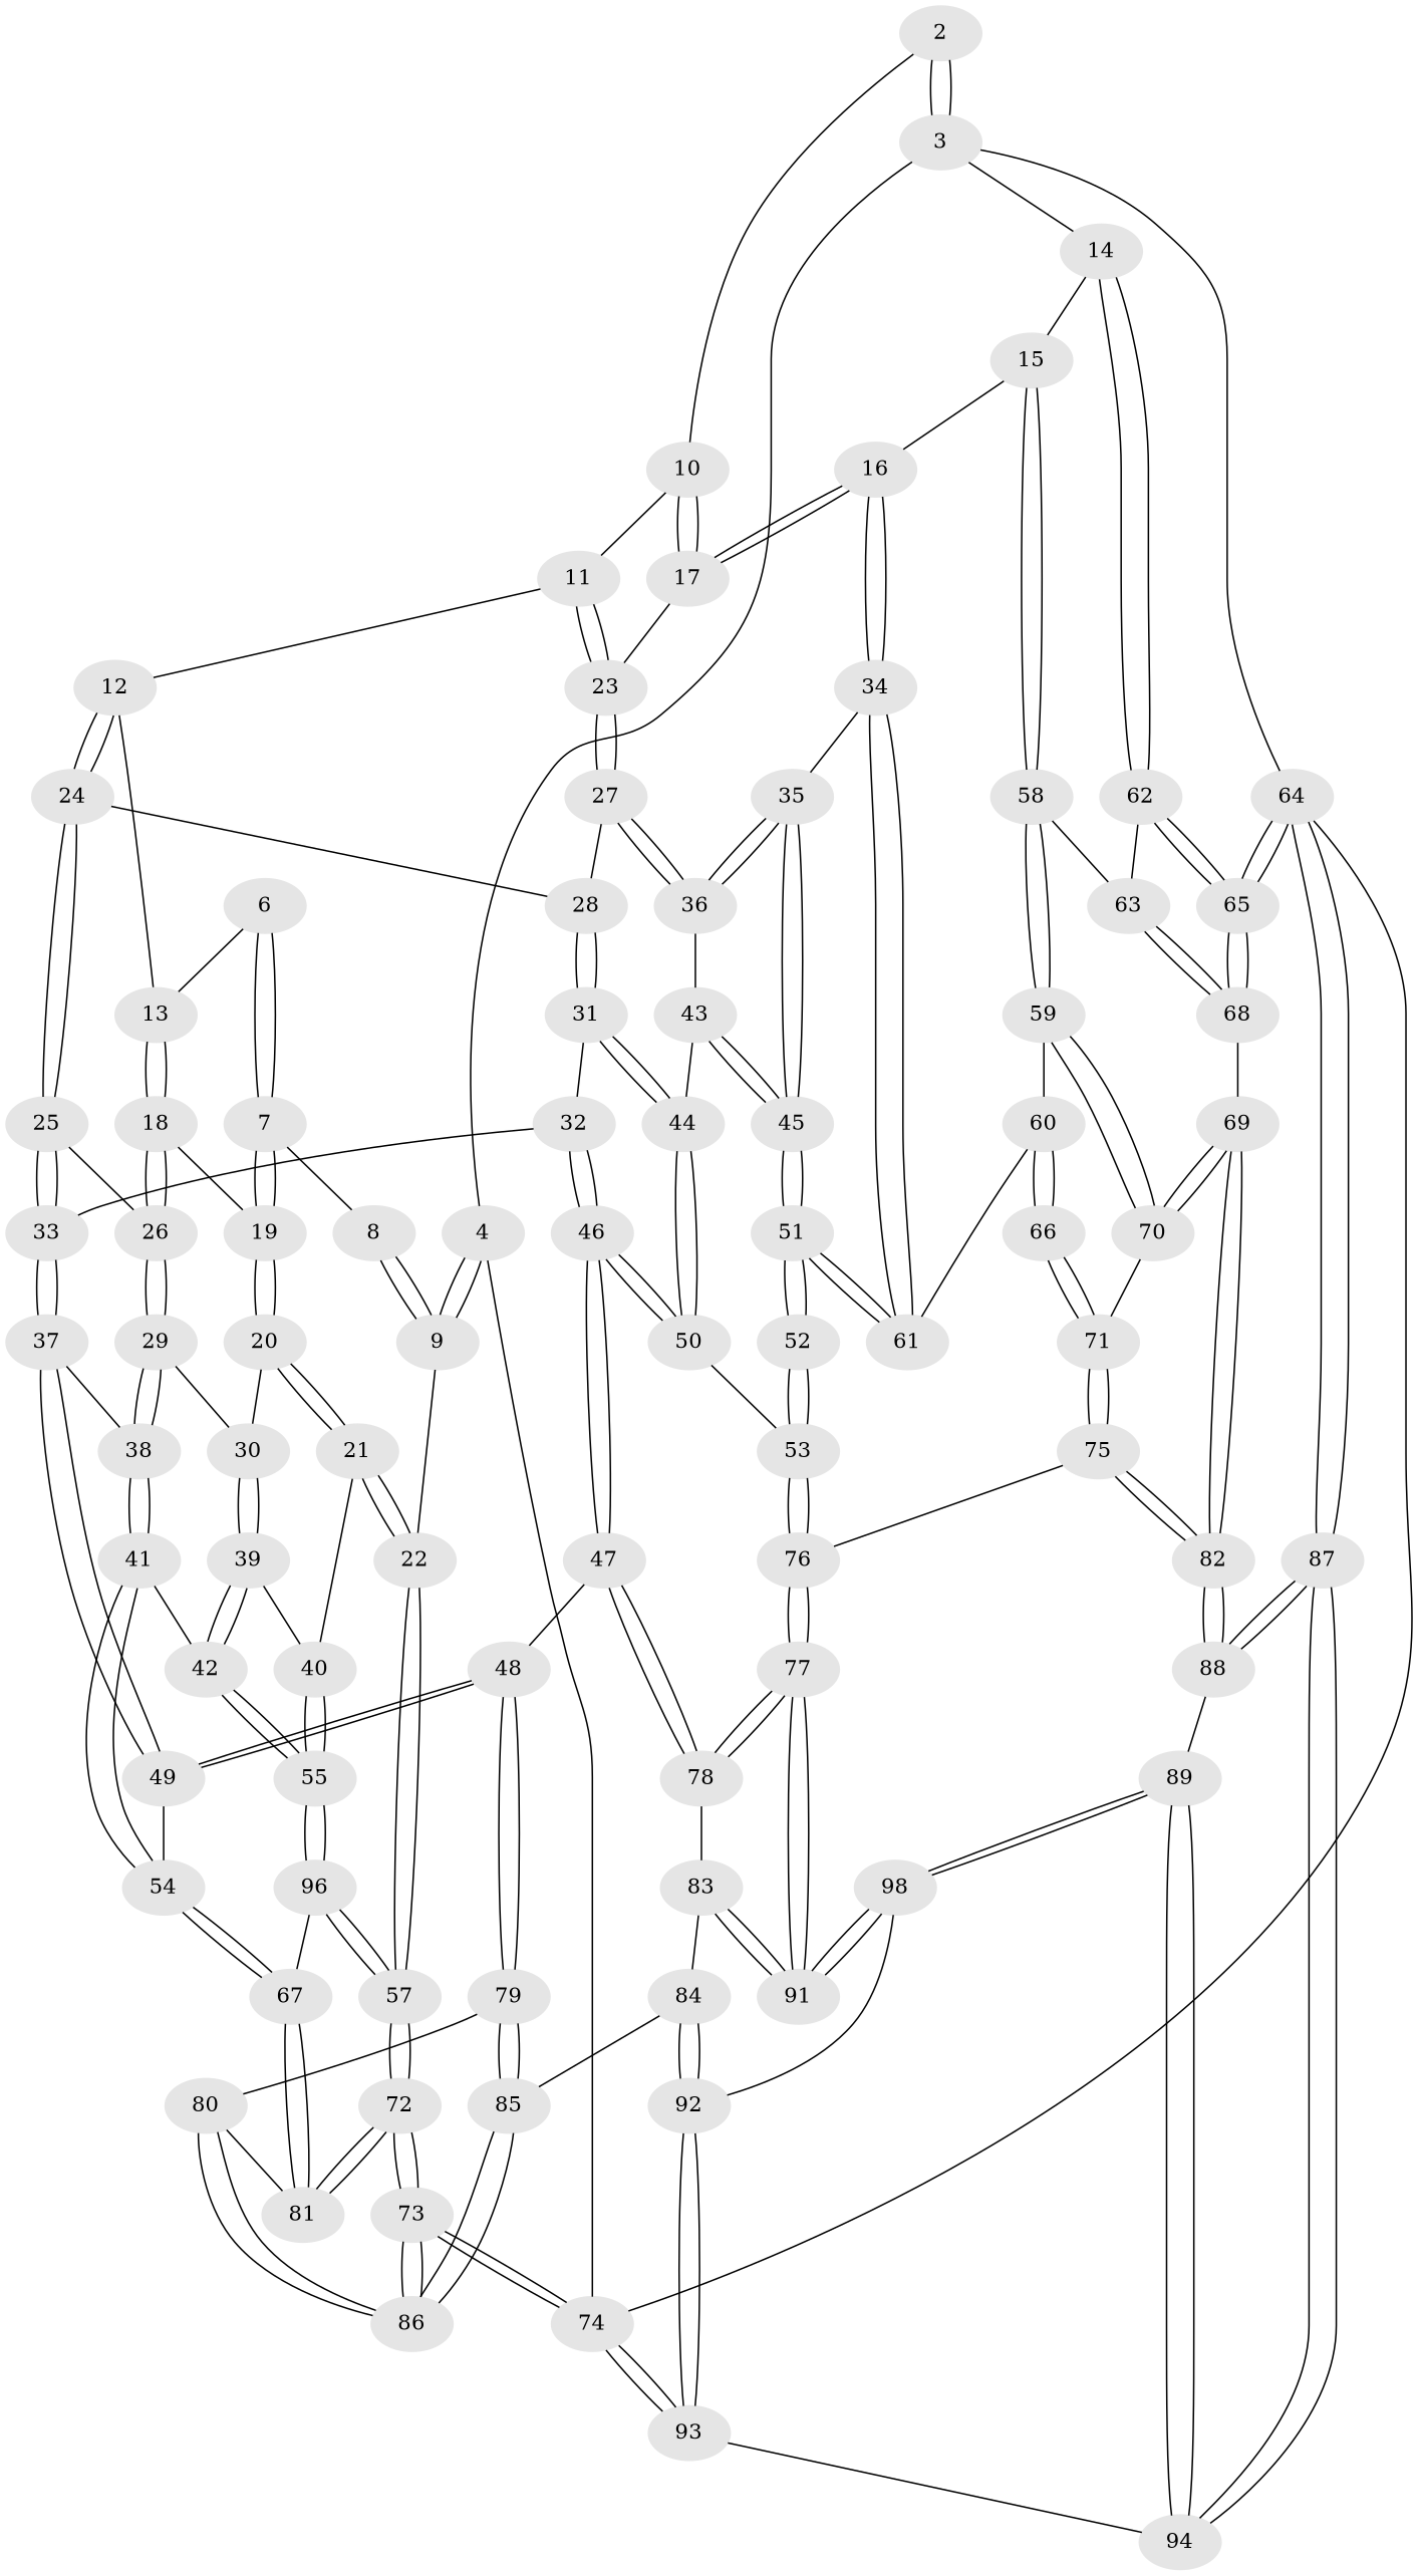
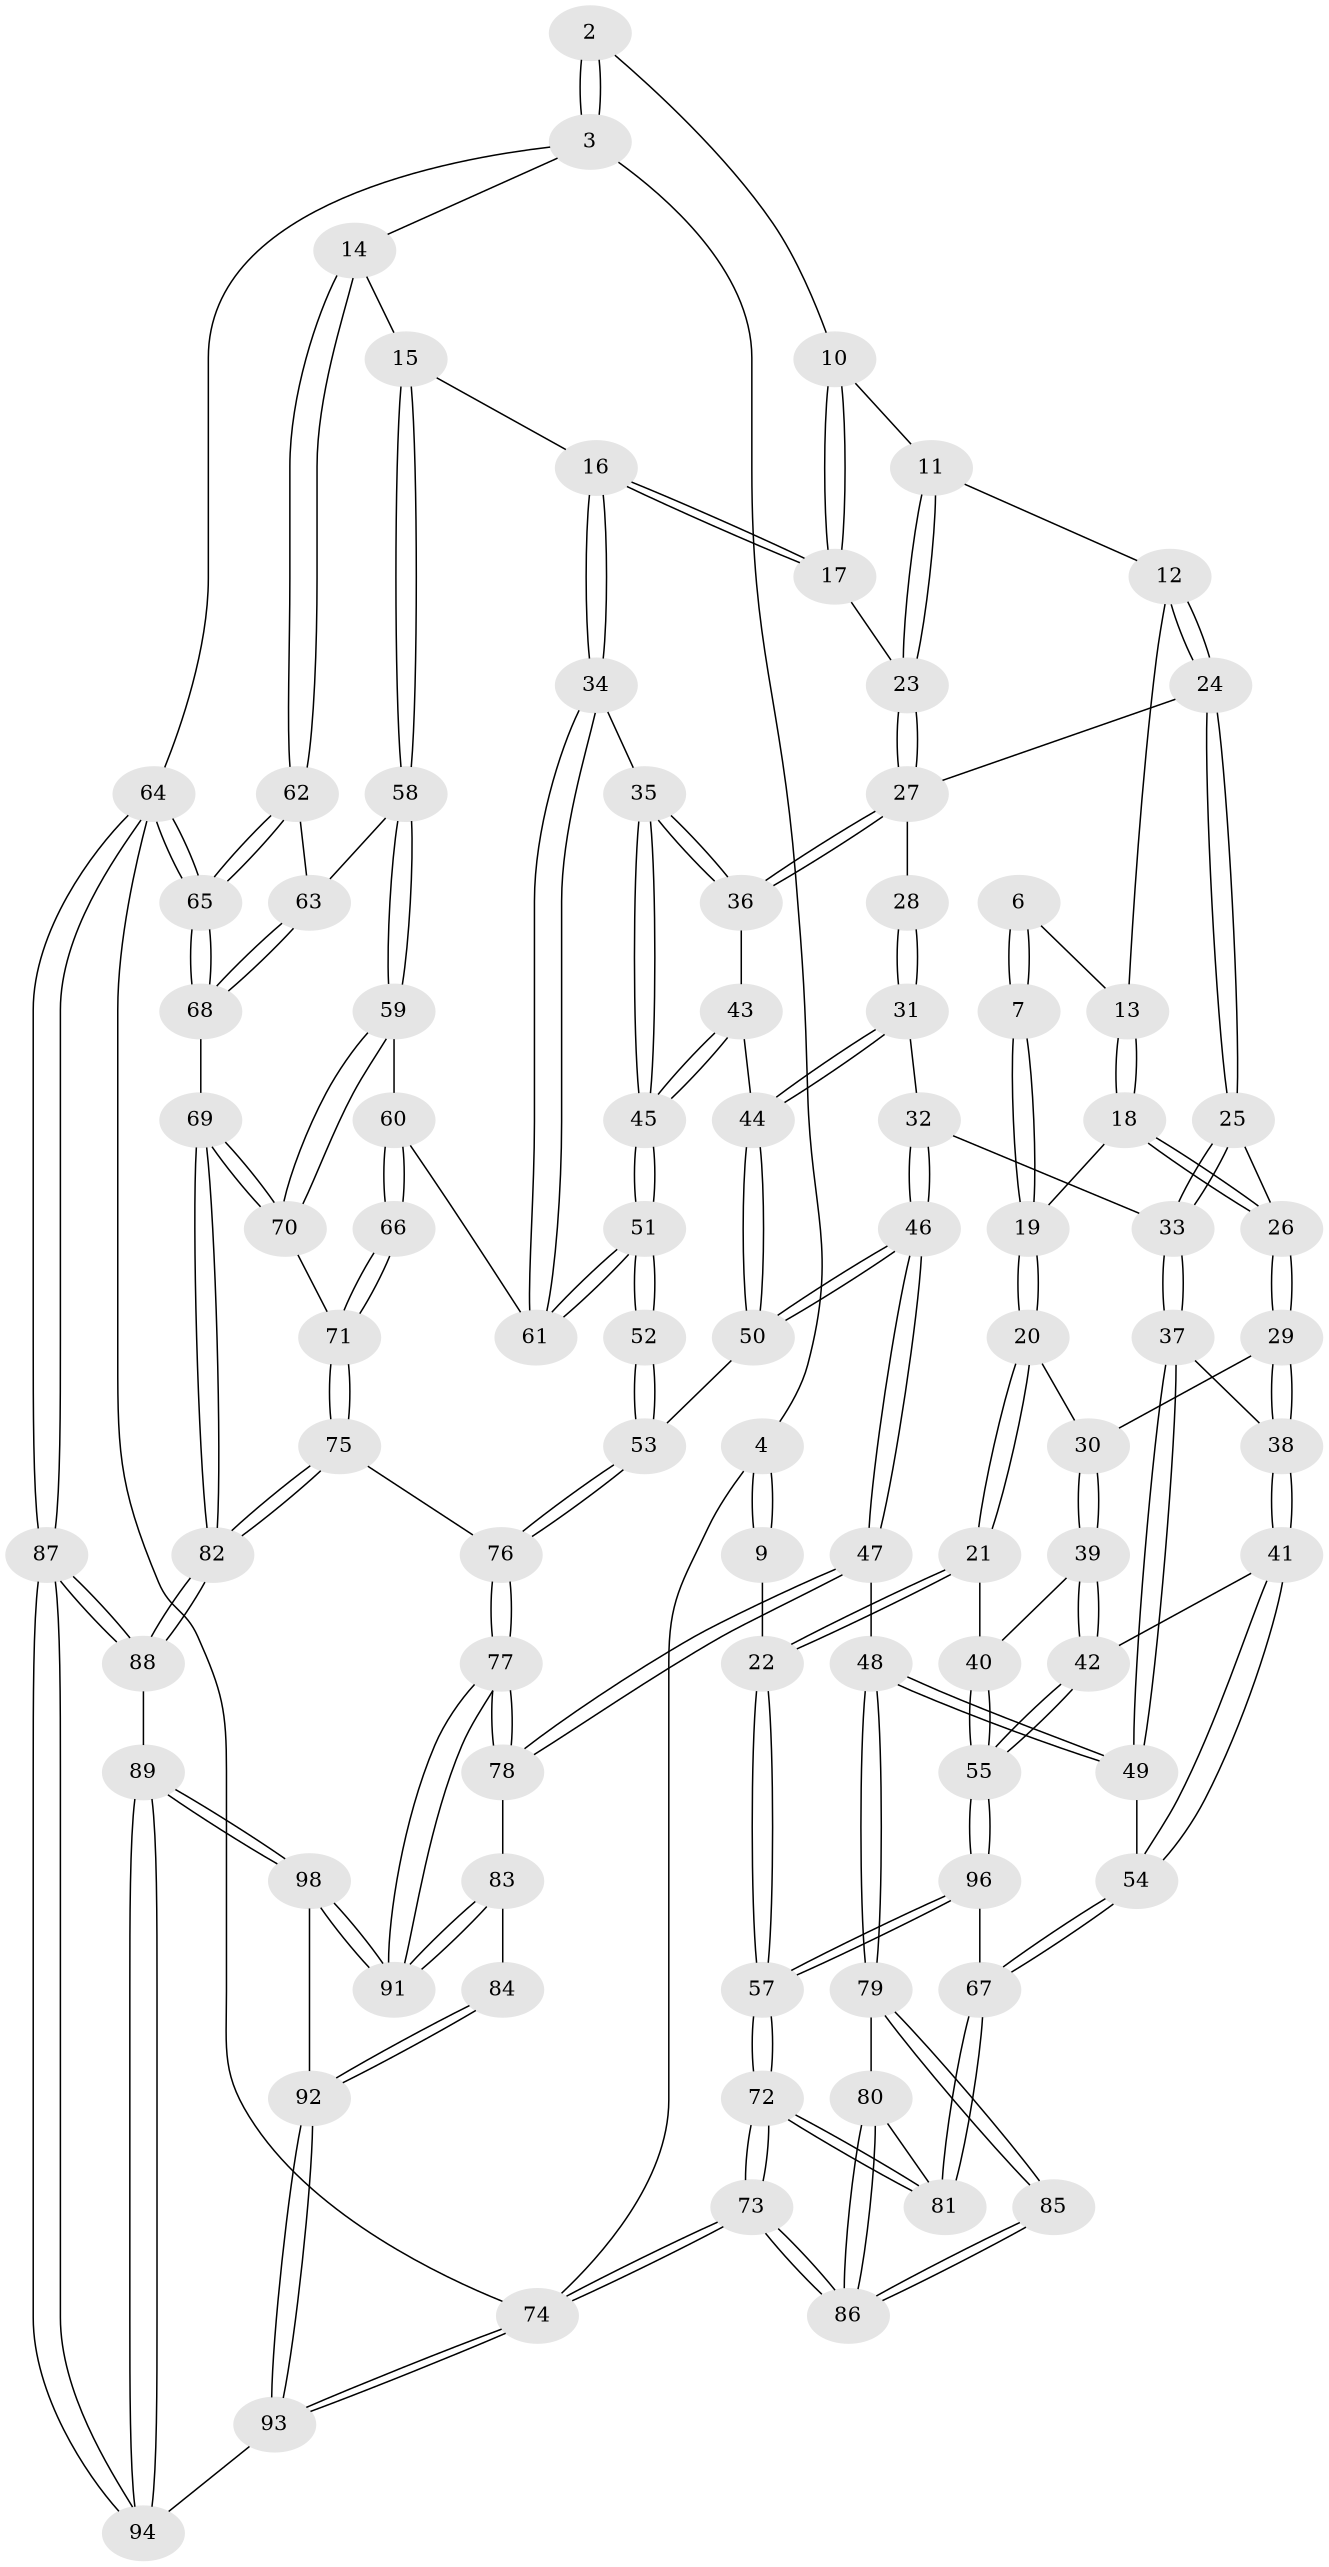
  graph {
    node [color=gray90 style=filled]
    2
    3
    10
    6
    7
    13
    4
    14
    64
    11
    17
    9
    74
    15
    62
    65
    87
    22
    93
-   8
    19
    18
    20
    57
    12
    23
    24
    27
    25
    28
    26
    16
    58
    63
    34
    59
    35
    61
    29
    21
    30
    40
    39
    55
    72
    36
    33
    31
    37
    38
    43
    32
    44
    41
    42
    46
    50
    47
    49
    45
    51
    54
    n63 [label=96]
    67
    53
    52
    48
    78
    79
    83
    80
    85
    76
    66
    71
    77
    81
    73
    60
    70
    68
    69
    88
    94
    75
    82
    86
    91
    84
    89
    92
    n92 [label=98]
    2 -- 3
    2 -- 3
    2 -- 10
    3 -- 4
    3 -- 14
    3 -- 64
    10 -- 11
    10 -- 17
    10 -- 17
    6 -- 7
    6 -- 7
    6 -- 13
-   7 -- 8
    7 -- 19
    7 -- 19
    13 -- 18
    13 -- 18
    4 -- 9
    4 -- 9
    4 -- 74
    14 -- 15
    14 -- 62
    14 -- 62
    64 -- 74
    64 -- 65
    64 -- 65
    64 -- 87
    64 -- 87
    11 -- 12
    11 -- 23
    11 -- 23
    17 -- 23
    9 -- 22
    74 -- 93
    74 -- 93
    15 -- 16
    15 -- 58
    15 -- 58
    62 -- 65
    62 -- 65
    62 -- 63
    65 -- 68
    65 -- 68
    87 -- 88
    87 -- 88
    87 -- 94
    87 -- 94
    22 -- 57
    22 -- 57
    93 -- 94
-   8 -- 9
-   8 -- 9
    19 -- 20
    19 -- 20
    18 -- 19
    18 -- 26
    18 -- 26
    20 -- 21
    20 -- 21
    20 -- 30
    57 -- 72
    57 -- 72
    12 -- 13
    12 -- 24
    12 -- 24
    23 -- 27
    23 -- 27
    24 -- 25
    24 -- 25
-   24 -- 28
+   24 -- 27
    27 -- 28
    27 -- 36
    27 -- 36
    25 -- 26
    25 -- 33
    25 -- 33
    28 -- 31
    28 -- 31
    26 -- 29
    26 -- 29
    16 -- 17
    16 -- 17
    16 -- 34
    16 -- 34
    58 -- 63
    58 -- 59
    58 -- 59
    63 -- 68
    63 -- 68
    34 -- 35
    34 -- 61
    34 -- 61
    59 -- 60
    59 -- 70
    59 -- 70
    35 -- 36
    35 -- 36
    35 -- 45
    35 -- 45
    29 -- 30
    29 -- 38
    29 -- 38
    21 -- 22
    21 -- 22
    21 -- 40
    30 -- 39
    30 -- 39
    40 -- 55
    40 -- 55
    39 -- 40
    39 -- 42
    39 -- 42
    55 -- n63
    55 -- n63
    72 -- 81
    72 -- 81
    72 -- 73
    72 -- 73
    36 -- 43
    33 -- 37
    33 -- 37
    31 -- 32
    31 -- 44
    31 -- 44
    37 -- 38
    37 -- 49
    37 -- 49
    38 -- 41
    38 -- 41
    43 -- 44
    43 -- 45
    43 -- 45
    32 -- 33
    32 -- 46
    32 -- 46
    44 -- 50
    44 -- 50
    41 -- 42
    41 -- 54
    41 -- 54
    42 -- 55
    42 -- 55
    46 -- 50
    46 -- 50
    46 -- 47
    46 -- 47
    50 -- 53
    47 -- 48
    47 -- 78
    47 -- 78
    49 -- 54
    45 -- 51
    45 -- 51
    51 -- 61
    51 -- 61
    51 -- 52
    51 -- 52
    54 -- 67
    54 -- 67
    n63 -- 57
    n63 -- 57
    n63 -- 67
    67 -- 81
    67 -- 81
    53 -- 76
    53 -- 76
    52 -- 53
    52 -- 53
    48 -- 49
    48 -- 49
    48 -- 79
    48 -- 79
    78 -- 83
    79 -- 80
    79 -- 85
    79 -- 85
    83 -- 91
    83 -- 91
    83 -- 84
    80 -- 81
    80 -- 86
    80 -- 86
    85 -- 86
    85 -- 86
    76 -- 77
    76 -- 77
    66 -- 71
    66 -- 71
    71 -- 75
    71 -- 75
    77 -- 78
    77 -- 78
    77 -- 91
    77 -- 91
    73 -- 74
    73 -- 74
    73 -- 86
    73 -- 86
    60 -- 61
    60 -- 66
    60 -- 66
    70 -- 71
    68 -- 69
    69 -- 70
    69 -- 70
    69 -- 82
    69 -- 82
    88 -- 89
    75 -- 76
    75 -- 82
    75 -- 82
    82 -- 88
    82 -- 88
-   84 -- 85
    84 -- 92
    84 -- 92
    89 -- 94
    89 -- 94
    89 -- n92
    89 -- n92
    92 -- 93
    92 -- 93
    n92 -- 91
    n92 -- 91
    n92 -- 92
  }
